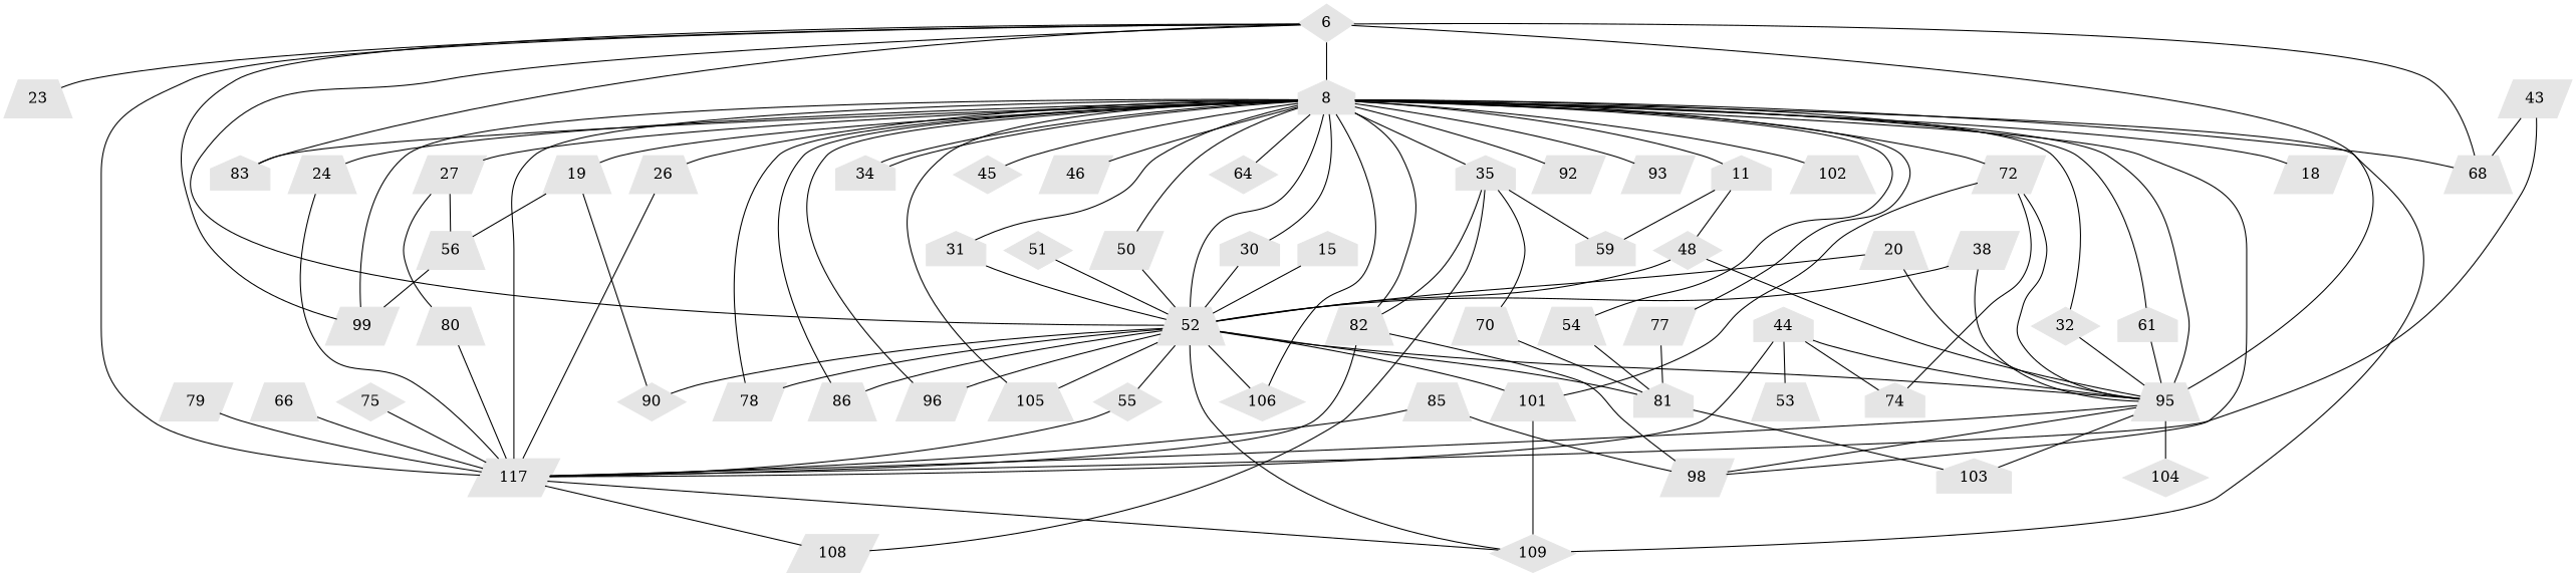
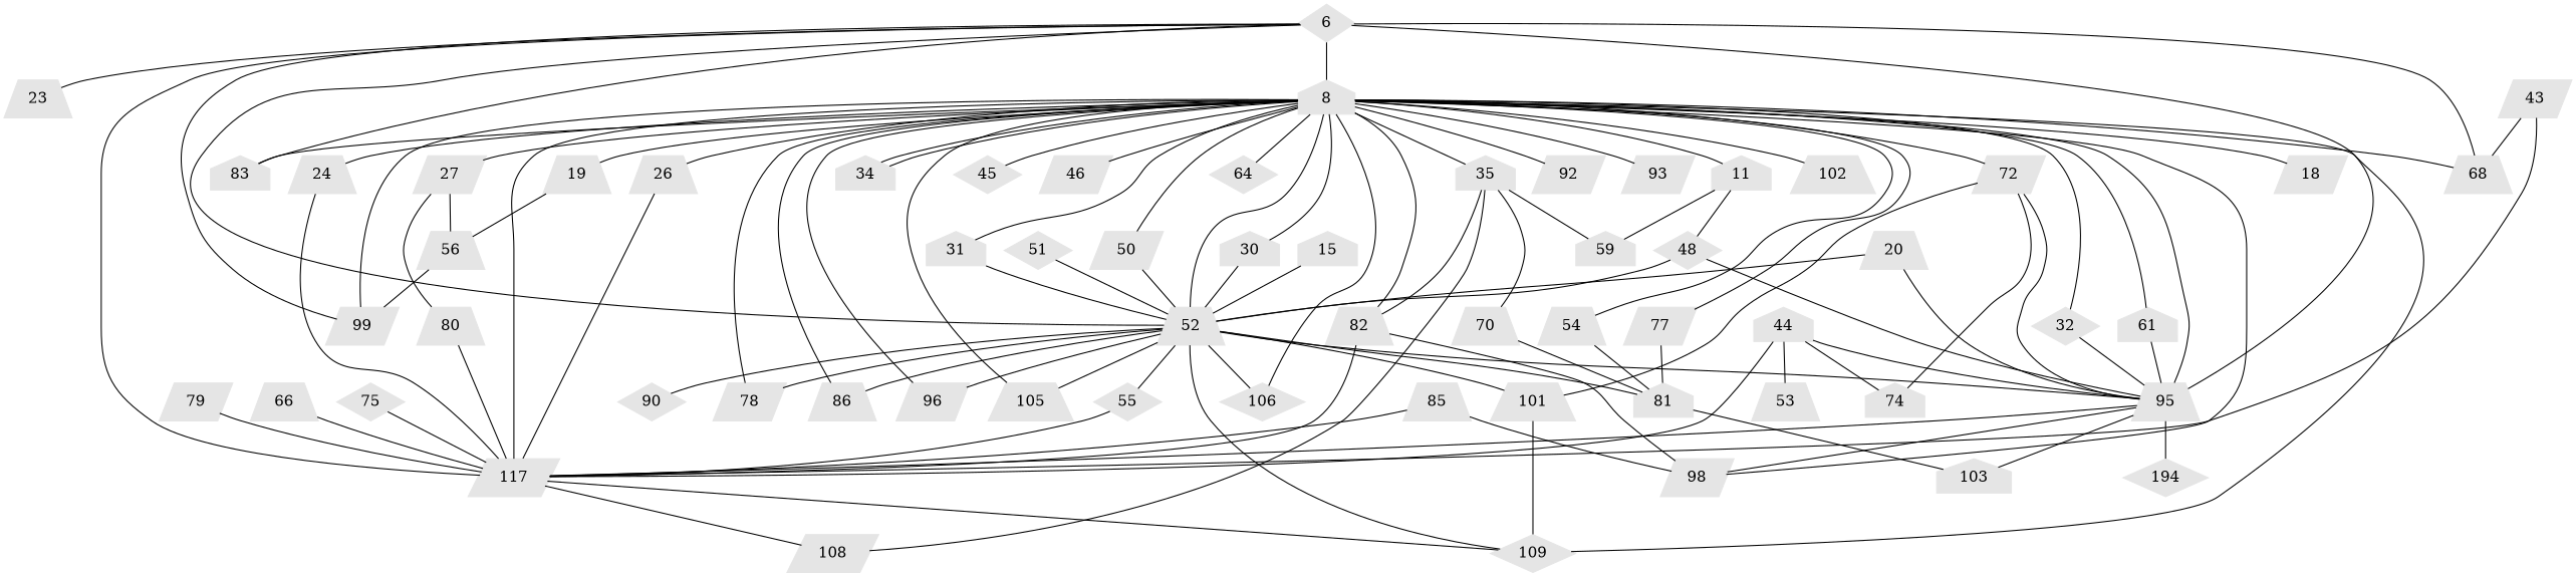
  graph {
    node [color=gray90 shape=trapezium style=filled]
    6 [shape=diamond super="+4"]
    8 [shape=house super="+7+3"]
    23
    52 [super="+16+10"]
    68 [super="+21"]
    83 [shape=house]
    95 [super="+57+88+94"]
    99 [shape=parallelogram super="+73"]
    n9 [label=117 shape=parallelogram super="+100+49+97"]
    11 [shape=house]
    18 [shape=parallelogram]
    19
    24
    26 [super="+13"]
    27 [shape=parallelogram]
    30 [shape=house]
    31 [shape=house]
    32 [shape=diamond]
    34 [shape=house]
    35 [shape=house]
    45 [shape=diamond]
    46 [shape=parallelogram]
    50 [shape=parallelogram]
    54
    61 [shape=house]
    64 [shape=diamond super="+58"]
    72 [shape=parallelogram super="+71+63"]
    77 [shape=parallelogram]
    78 [shape=parallelogram]
    82 [super="+42"]
    86
    92 [shape=parallelogram]
    93 [shape=parallelogram]
    96 [shape=parallelogram]
    98 [shape=parallelogram super="+22"]
    102 [super="+84"]
    105
    106 [shape=diamond]
    109 [shape=diamond super="+60"]
    90 [shape=diamond]
    55 [shape=diamond]
    81 [shape=house super="+36"]
    101 [super="+65"]
    103 [shape=house]
-   104 [shape=diamond]
+   104 [shape=diamond label=194]
    108 [shape=parallelogram]
    48 [shape=diamond super="+14"]
    59 [shape=house]
    56
    80
    70
    74 [shape=house]
    15 [shape=house]
    20
-   38 [shape=parallelogram]
    43 [shape=parallelogram]
    44 [shape=house super="+29"]
    53
    51 [shape=diamond]
    79 [shape=parallelogram super="+69"]
    66
    75 [shape=diamond]
    85
    6 -- 8 [weight=8]
    6 -- 23
    6 -- 52 [weight=4]
    6 -- 68
    6 -- 83
    6 -- 95 [weight=4]
    6 -- 99
    6 -- n9
    8 -- 52 [weight=9]
    8 -- 68 [weight=2]
    8 -- 83
    8 -- 95 [weight=13]
    8 -- 99
    8 -- n9 [weight=6]
    8 -- 11 [weight=2]
    8 -- 18 [weight=2]
    8 -- 19 [weight=2]
    8 -- 24 [weight=2]
    8 -- 26 [weight=3]
    8 -- 27 [weight=2]
    8 -- 30
    8 -- 31
    8 -- 32
    8 -- 34
    8 -- 34
    8 -- 35 [weight=2]
    8 -- 45
    8 -- 46 [weight=2]
    8 -- 50
    8 -- 54
    8 -- 61
    8 -- 64 [weight=2]
    8 -- 72 [weight=4]
    8 -- 77
    8 -- 78
    8 -- 82
    8 -- 86
    8 -- 92
    8 -- 93
    8 -- 96
    8 -- 98
    8 -- 102 [weight=4]
    8 -- 105
    8 -- 106
    8 -- 109 [weight=3]
    52 -- 95 [weight=6]
    52 -- 78
    52 -- 86
    52 -- 96
    52 -- 105
    52 -- 106
    52 -- 109 [weight=2]
    52 -- 90
    52 -- 55
    52 -- 81 [weight=3]
    52 -- 101
    95 -- n9
    95 -- 98
    95 -- 103
    95 -- 104 [weight=2]
    n9 -- 109
    n9 -- 108
    11 -- 48
    11 -- 59
-   19 -- 90
    19 -- 56
    24 -- n9
    26 -- n9
    27 -- 56
    27 -- 80
    30 -- 52
    31 -- 52
    32 -- 95
    35 -- 82
    35 -- 108
    35 -- 59
    35 -- 70
    50 -- 52
    54 -- 81
    61 -- 95
    72 -- 95
    72 -- 101
    72 -- 74
    77 -- 81
    82 -- n9
    82 -- 98
    55 -- n9
    81 -- 103
    101 -- 109
    48 -- 52
    48 -- 95
    56 -- 99
    80 -- n9
    70 -- 81
    15 -- 52 [weight=2]
    20 -- 52
    20 -- 95
-   38 -- 52
-   38 -- 95
    43 -- 68
    43 -- n9
    44 -- 95 [weight=2]
    44 -- n9
    44 -- 74
    44 -- 53
    51 -- 52 [weight=2]
    79 -- n9 [weight=3]
    66 -- n9 [weight=2]
    75 -- n9
    85 -- n9
    85 -- 98
  }
